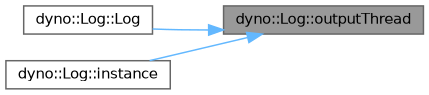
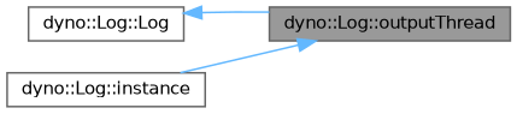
  digraph {
    rankdir=RL
    node [color=grey40 fillcolor=white fontname=Helvetica fontsize=10 shape=box style=filled]
    edge [color=steelblue1 dir=back fontname=Helvetica fontsize=10 labelfontname=Helvetica labelfontsize=10 style=solid]
    n1 [color=gray40 fillcolor=grey60 fontcolor=black height=0.2 label="dyno::Log::outputThread" width=0.4]
    n2 [height=0.2 label="dyno::Log::Log" width=0.4]
    n3 [height=0.2 label="dyno::Log::instance" width=0.4]
-   n1 -> n2
+   n2 -> n1
    n1 -> n3
  }
